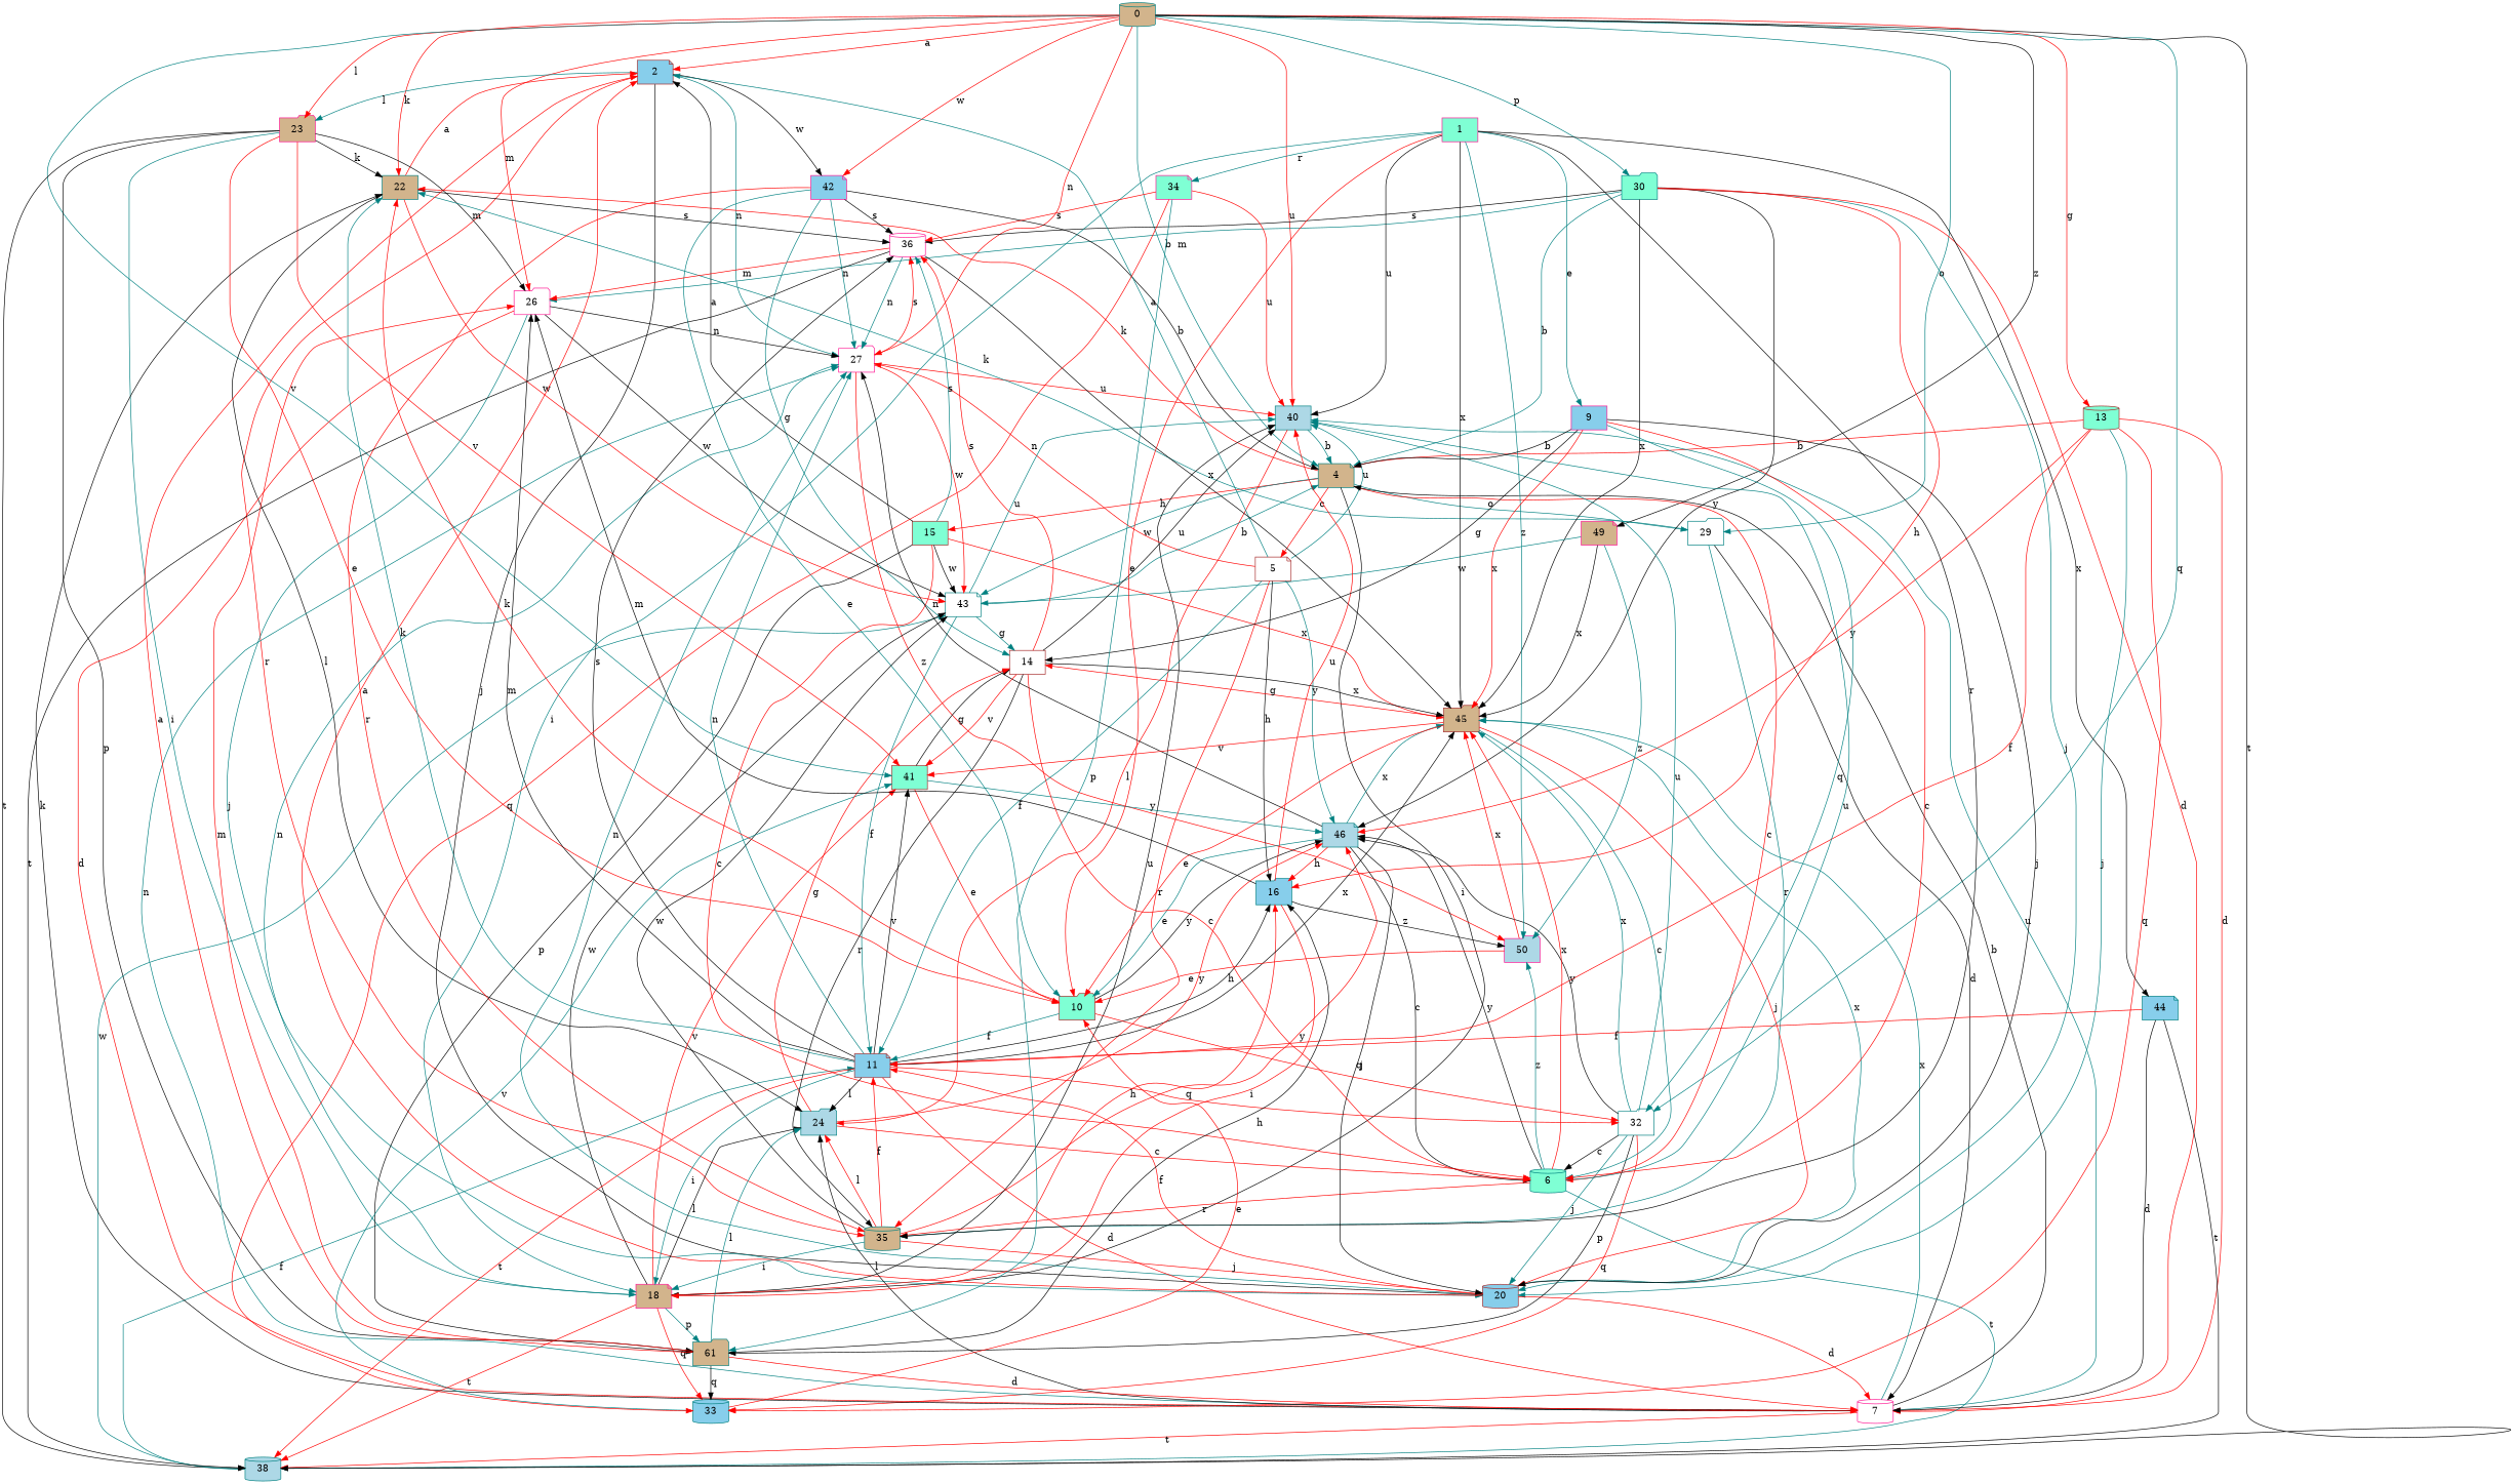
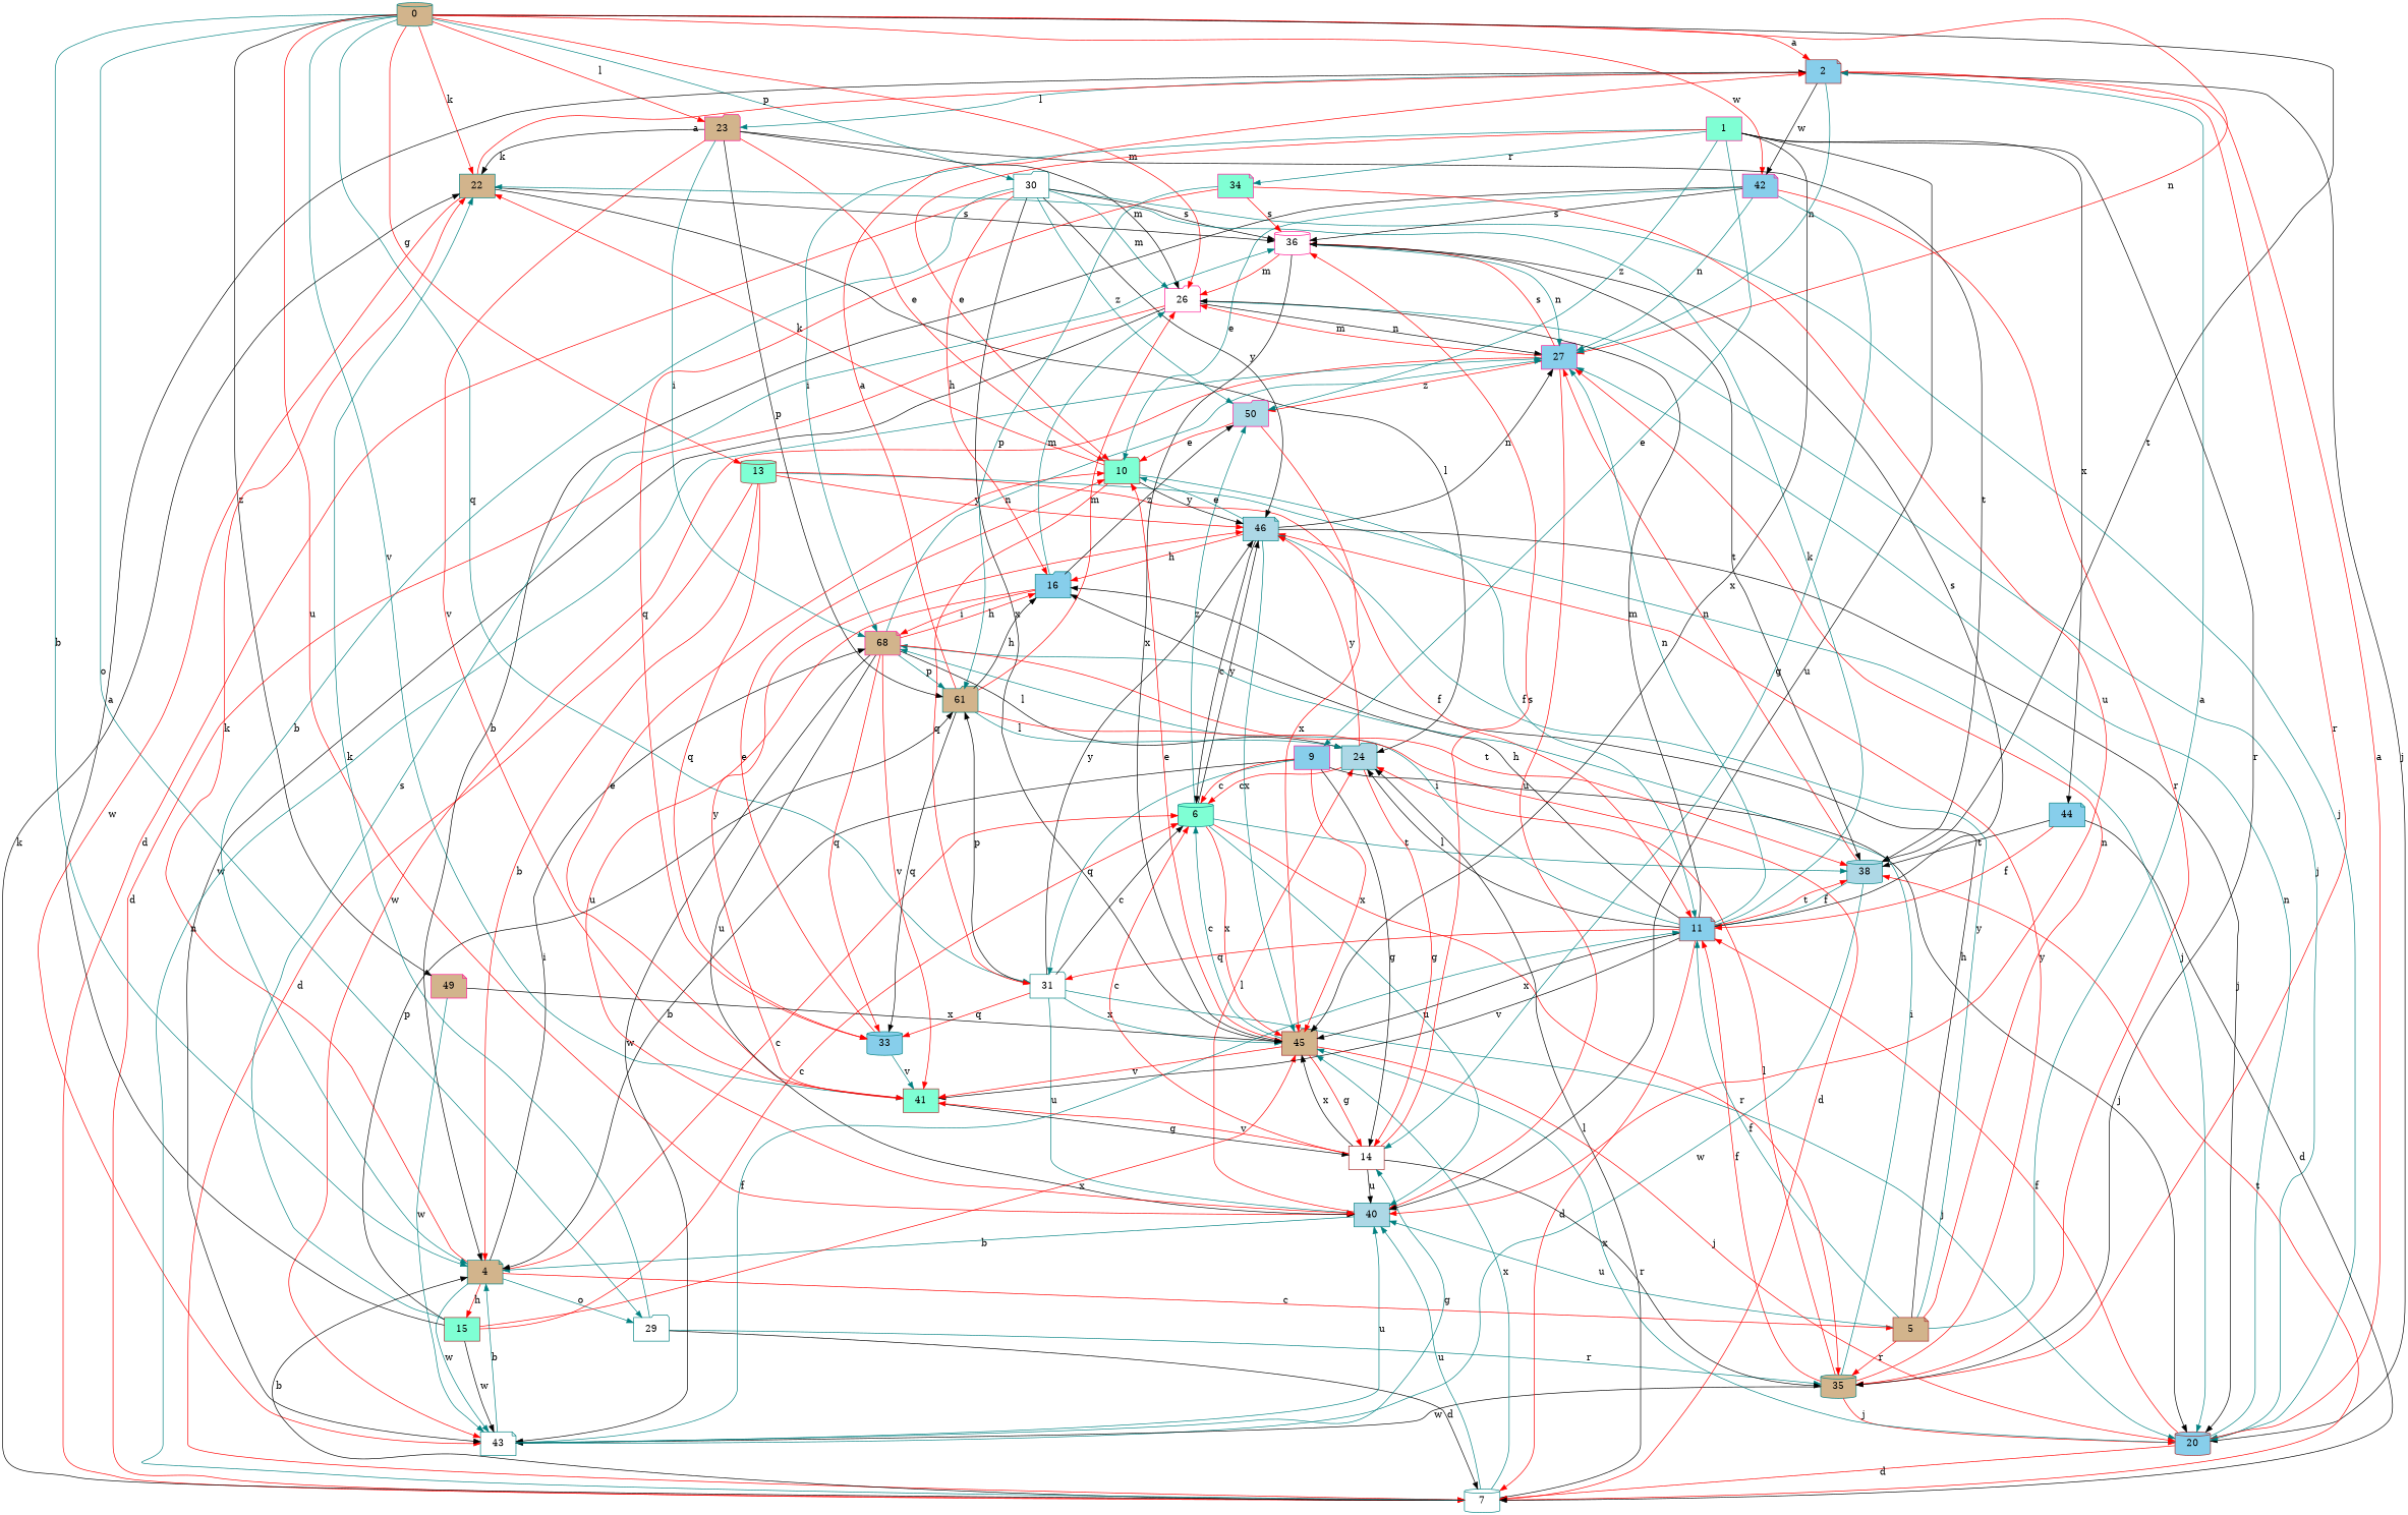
  strict digraph {
    node [color=teal fillcolor=tan shape=folder style=filled]
    edge [color=red]
    0 [shape=cylinder]
    2 [color=brown fillcolor=skyblue shape=note]
    4 [shape=note]
    13 [color=brown fillcolor=aquamarine shape=cylinder]
    22 [shape=box]
    23 [color=deeppink]
    26 [color=deeppink fillcolor=white]
-   27 [color=deeppink fillcolor=white]
+   27 [color=deeppink fillcolor=skyblue]
    29 [fillcolor=white]
-   30 [fillcolor=aquamarine]
-   32 [fillcolor=white]
+   30 [fillcolor=white]
+   32 [fillcolor=white label=31]
    38 [fillcolor=lightblue shape=cylinder]
    40 [fillcolor=lightblue shape=box]
    41 [color=brown fillcolor=aquamarine shape=box]
    42 [color=deeppink fillcolor=skyblue shape=note]
    49 [color=deeppink shape=note]
    35 [shape=cylinder]
    20 [color=brown fillcolor=skyblue shape=cylinder]
-   18 [color=deeppink shape=note]
-   5 [color=brown fillcolor=white shape=note]
+   18 [color=deeppink shape=note label=68]
+   5 [color=brown shape=note]
    6 [fillcolor=aquamarine shape=cylinder]
    15 [color=brown fillcolor=aquamarine shape=box]
    43 [fillcolor=white shape=note]
    11 [color=brown fillcolor=skyblue shape=note]
    46 [fillcolor=lightblue shape=note]
-   7 [color=deeppink fillcolor=white shape=cylinder]
+   7 [fillcolor=white shape=cylinder]
    33 [fillcolor=skyblue shape=cylinder]
    24 [fillcolor=lightblue]
    36 [color=deeppink fillcolor=white shape=cylinder]
    10 [color=brown fillcolor=aquamarine]
    n31 [label=61]
    50 [color=deeppink fillcolor=lightblue]
    45 [color=brown]
    16 [fillcolor=skyblue]
    14 [color=brown fillcolor=white shape=box]
    1 [color=deeppink fillcolor=aquamarine shape=box]
    9 [color=deeppink fillcolor=skyblue shape=box]
    34 [color=deeppink fillcolor=aquamarine shape=note]
    44 [fillcolor=skyblue shape=note]
    0 -> 2 [label=a]
    0 -> 4 [color=teal label=b]
    0 -> 13 [label=g]
    0 -> 22 [label=k]
    0 -> 23 [label=l]
    0 -> 26 [label=m]
    0 -> 27 [label=n]
    0 -> 29 [color=teal label=o]
    0 -> 30 [color=teal label=p]
    0 -> 32 [color=teal label=q]
    0 -> 38 [color=black label=t]
    0 -> 40 [label=u]
    0 -> 41 [color=teal label=v]
    0 -> 42 [label=w]
    0 -> 49 [color=black label=z]
    2 -> 23 [color=teal label=l]
    2 -> 27 [color=teal label=n]
    2 -> 42 [color=black label=w]
    2 -> 35 [label=r]
    2 -> 20 [color=black label=j]
    4 -> 22 [label=k]
    4 -> 29 [color=teal label=o]
    4 -> 18 [color=black label=i]
    4 -> 5 [label=c]
    4 -> 6 [label=c]
    4 -> 15 [label=h]
    4 -> 43 [color=teal label=w]
    13 -> 4 [label=b]
    13 -> 20 [color=teal label=j]
    13 -> 11 [label=f]
    13 -> 46 [label=y]
    13 -> 7 [label=d]
    13 -> 33 [label=q]
    22 -> 2 [label=a]
    22 -> 43 [label=w]
    22 -> 24 [color=black label=l]
    22 -> 36 [color=black label=s]
    23 -> 22 [color=black label=k]
    23 -> 26 [color=black label=m]
    23 -> 38 [color=black label=t]
    23 -> 41 [label=v]
    23 -> 18 [color=teal label=i]
    23 -> 10 [label=e]
    23 -> n31 [color=black label=p]
    26 -> 27 [color=black label=n]
    26 -> 20 [color=teal label=j]
    26 -> 43 [color=black label=w]
    26 -> 7 [label=d]
+   27 -> 26 [label=m]
    27 -> 40 [label=u]
    27 -> 43 [label=w]
    27 -> 36 [label=s]
    27 -> 50 [label=z]
    29 -> 22 [color=teal label=k]
    29 -> 35 [color=teal label=r]
    29 -> 7 [color=black label=d]
    30 -> 4 [color=teal label=b]
    30 -> 26 [color=teal label=m]
    30 -> 20 [color=teal label=j]
    30 -> 46 [color=black label=y]
    30 -> 7 [label=d]
    30 -> 36 [color=black label=s]
    30 -> 45 [color=black label=x]
    30 -> 16 [label=h]
    32 -> 40 [color=teal label=u]
    32 -> 20 [color=teal label=j]
    32 -> 6 [color=black label=c]
    32 -> 46 [color=black label=y]
    32 -> 33 [label=q]
    32 -> n31 [color=black label=p]
    32 -> 45 [color=teal label=x]
+   38 -> 27 [label=n]
    38 -> 43 [color=teal label=w]
    38 -> 11 [color=teal label=f]
    40 -> 4 [color=teal label=b]
    40 -> 24 [label=l]
-   41 -> 46 [color=teal label=y]
+   41 -> 46 [label=y]
    41 -> 10 [label=e]
    41 -> 14 [color=black label=g]
    42 -> 4 [color=black label=b]
    42 -> 27 [color=teal label=n]
    42 -> 35 [label=r]
    42 -> 36 [color=black label=s]
    42 -> 10 [color=teal label=e]
    42 -> 14 [color=teal label=g]
    49 -> 43 [color=teal label=w]
-   49 -> 50 [color=teal label=z]
+   30 -> 50 [color=teal label=z]
    49 -> 45 [color=black label=x]
    35 -> 20 [label=j]
    35 -> 18 [color=teal label=i]
    35 -> 43 [color=black label=w]
    35 -> 11 [label=f]
    35 -> 46 [label=y]
    35 -> 24 [label=l]
    20 -> 2 [label=a]
    20 -> 27 [color=teal label=n]
    20 -> 11 [label=f]
    20 -> 7 [label=d]
    20 -> 45 [color=teal label=x]
    18 -> 27 [color=teal label=n]
    18 -> 38 [label=t]
    18 -> 40 [color=black label=u]
    18 -> 41 [label=v]
    18 -> 43 [color=black label=w]
    18 -> 33 [label=q]
    18 -> 24 [color=black label=l]
    18 -> n31 [color=teal label=p]
    18 -> 16 [label=h]
    5 -> 2 [color=teal label=a]
    5 -> 27 [label=n]
    5 -> 40 [color=teal label=u]
    5 -> 35 [label=r]
    5 -> 11 [color=teal label=f]
    5 -> 46 [color=teal label=y]
    5 -> 16 [color=black label=h]
    6 -> 38 [color=teal label=t]
    6 -> 40 [color=teal label=u]
    6 -> 35 [label=r]
    6 -> 46 [color=black label=y]
    6 -> 50 [color=teal label=z]
    6 -> 45 [label=x]
    15 -> 2 [color=black label=a]
    15 -> 6 [label=c]
    15 -> 43 [color=black label=w]
    15 -> 36 [color=teal label=s]
    15 -> n31 [color=black label=p]
    15 -> 45 [label=x]
    43 -> 4 [color=teal label=b]
    43 -> 40 [color=teal label=u]
    43 -> 11 [color=teal label=f]
    43 -> 14 [color=teal label=g]
    11 -> 22 [color=teal label=k]
    11 -> 26 [color=black label=m]
    11 -> 27 [color=teal label=n]
    11 -> 32 [label=q]
    11 -> 38 [label=t]
    11 -> 41 [color=black label=v]
    11 -> 18 [color=teal label=i]
    11 -> 7 [label=d]
    11 -> 24 [color=black label=l]
    11 -> 36 [color=black label=s]
    11 -> 45 [color=black label=x]
    11 -> 16 [color=black label=h]
    46 -> 27 [color=black label=n]
    46 -> 20 [color=black label=j]
    46 -> 6 [color=black label=c]
    46 -> 10 [color=teal label=e]
    46 -> 45 [color=teal label=x]
    46 -> 16 [label=h]
    7 -> 4 [color=black label=b]
    7 -> 22 [color=black label=k]
    7 -> 27 [color=teal label=n]
    7 -> 38 [label=t]
    7 -> 40 [color=teal label=u]
    7 -> 24 [color=black label=l]
    7 -> 45 [color=teal label=x]
    33 -> 41 [color=teal label=v]
    33 -> 10 [label=e]
    24 -> 6 [label=c]
    24 -> 46 [label=y]
    24 -> 14 [label=g]
    36 -> 26 [label=m]
    36 -> 27 [color=teal label=n]
    36 -> 38 [color=black label=t]
    36 -> 45 [color=black label=x]
    10 -> 22 [label=k]
    10 -> 32 [label=q]
    10 -> 11 [color=teal label=f]
    10 -> 46 [color=black label=y]
    n31 -> 2 [label=a]
    n31 -> 26 [label=m]
    n31 -> 7 [label=d]
    n31 -> 33 [color=black label=q]
    n31 -> 24 [color=teal label=l]
    n31 -> 16 [color=black label=h]
    50 -> 10 [label=e]
    50 -> 45 [label=x]
    45 -> 41 [label=v]
    45 -> 20 [label=j]
    45 -> 6 [color=teal label=c]
    45 -> 10 [label=e]
    45 -> 14 [label=g]
-   16 -> 26 [color=black label=m]
+   16 -> 26 [color=teal label=m]
    16 -> 40 [label=u]
    16 -> 18 [label=i]
    16 -> 50 [color=black label=z]
    14 -> 40 [color=black label=u]
    14 -> 41 [label=v]
    14 -> 35 [color=black label=r]
    14 -> 6 [label=c]
    14 -> 36 [label=s]
    14 -> 45 [color=black label=x]
    1 -> 40 [color=black label=u]
    1 -> 35 [color=black label=r]
    1 -> 18 [color=teal label=i]
    1 -> 10 [label=e]
    1 -> 50 [color=teal label=z]
    1 -> 45 [color=black label=x]
    1 -> 9 [color=teal label=e]
    1 -> 34 [color=teal label=r]
    1 -> 44 [color=black label=x]
    9 -> 4 [color=black label=b]
    9 -> 32 [color=teal label=q]
    9 -> 20 [color=black label=j]
    9 -> 6 [label=c]
    9 -> 45 [label=x]
    9 -> 14 [color=black label=g]
    34 -> 40 [label=u]
    34 -> 33 [label=q]
    34 -> 36 [label=s]
    34 -> n31 [color=teal label=p]
    44 -> 38 [color=black label=t]
    44 -> 11 [label=f]
    44 -> 7 [color=black label=d]
  }
